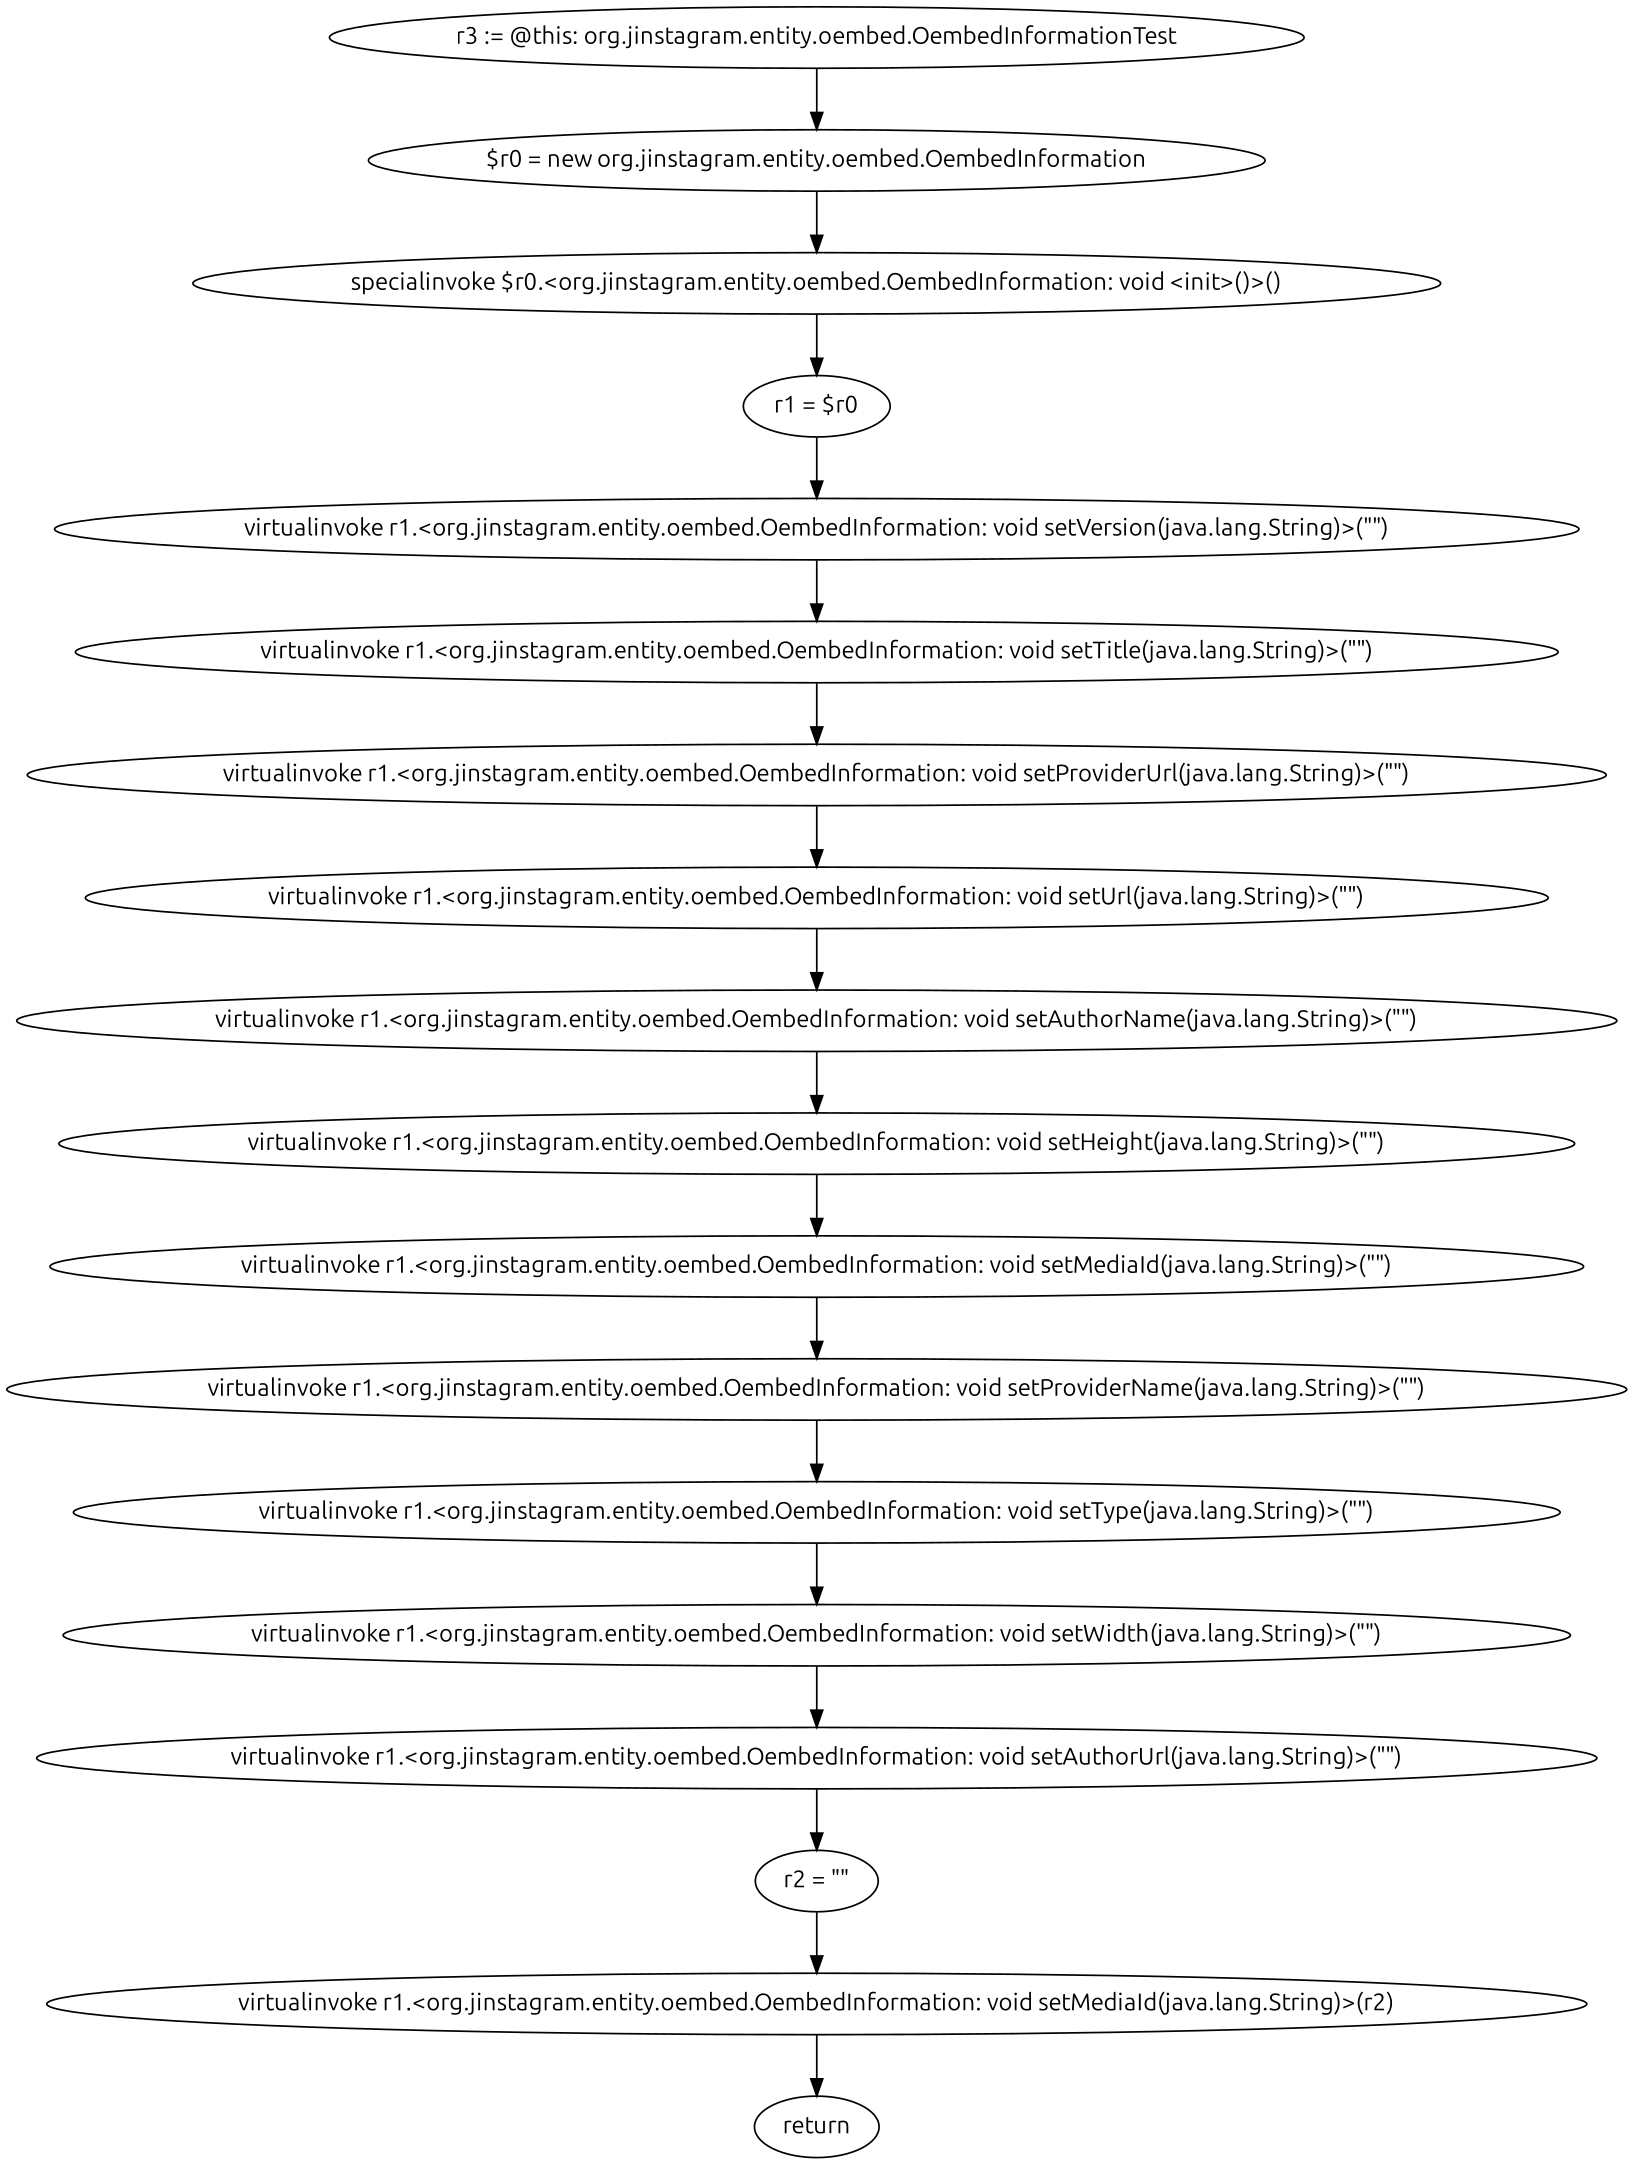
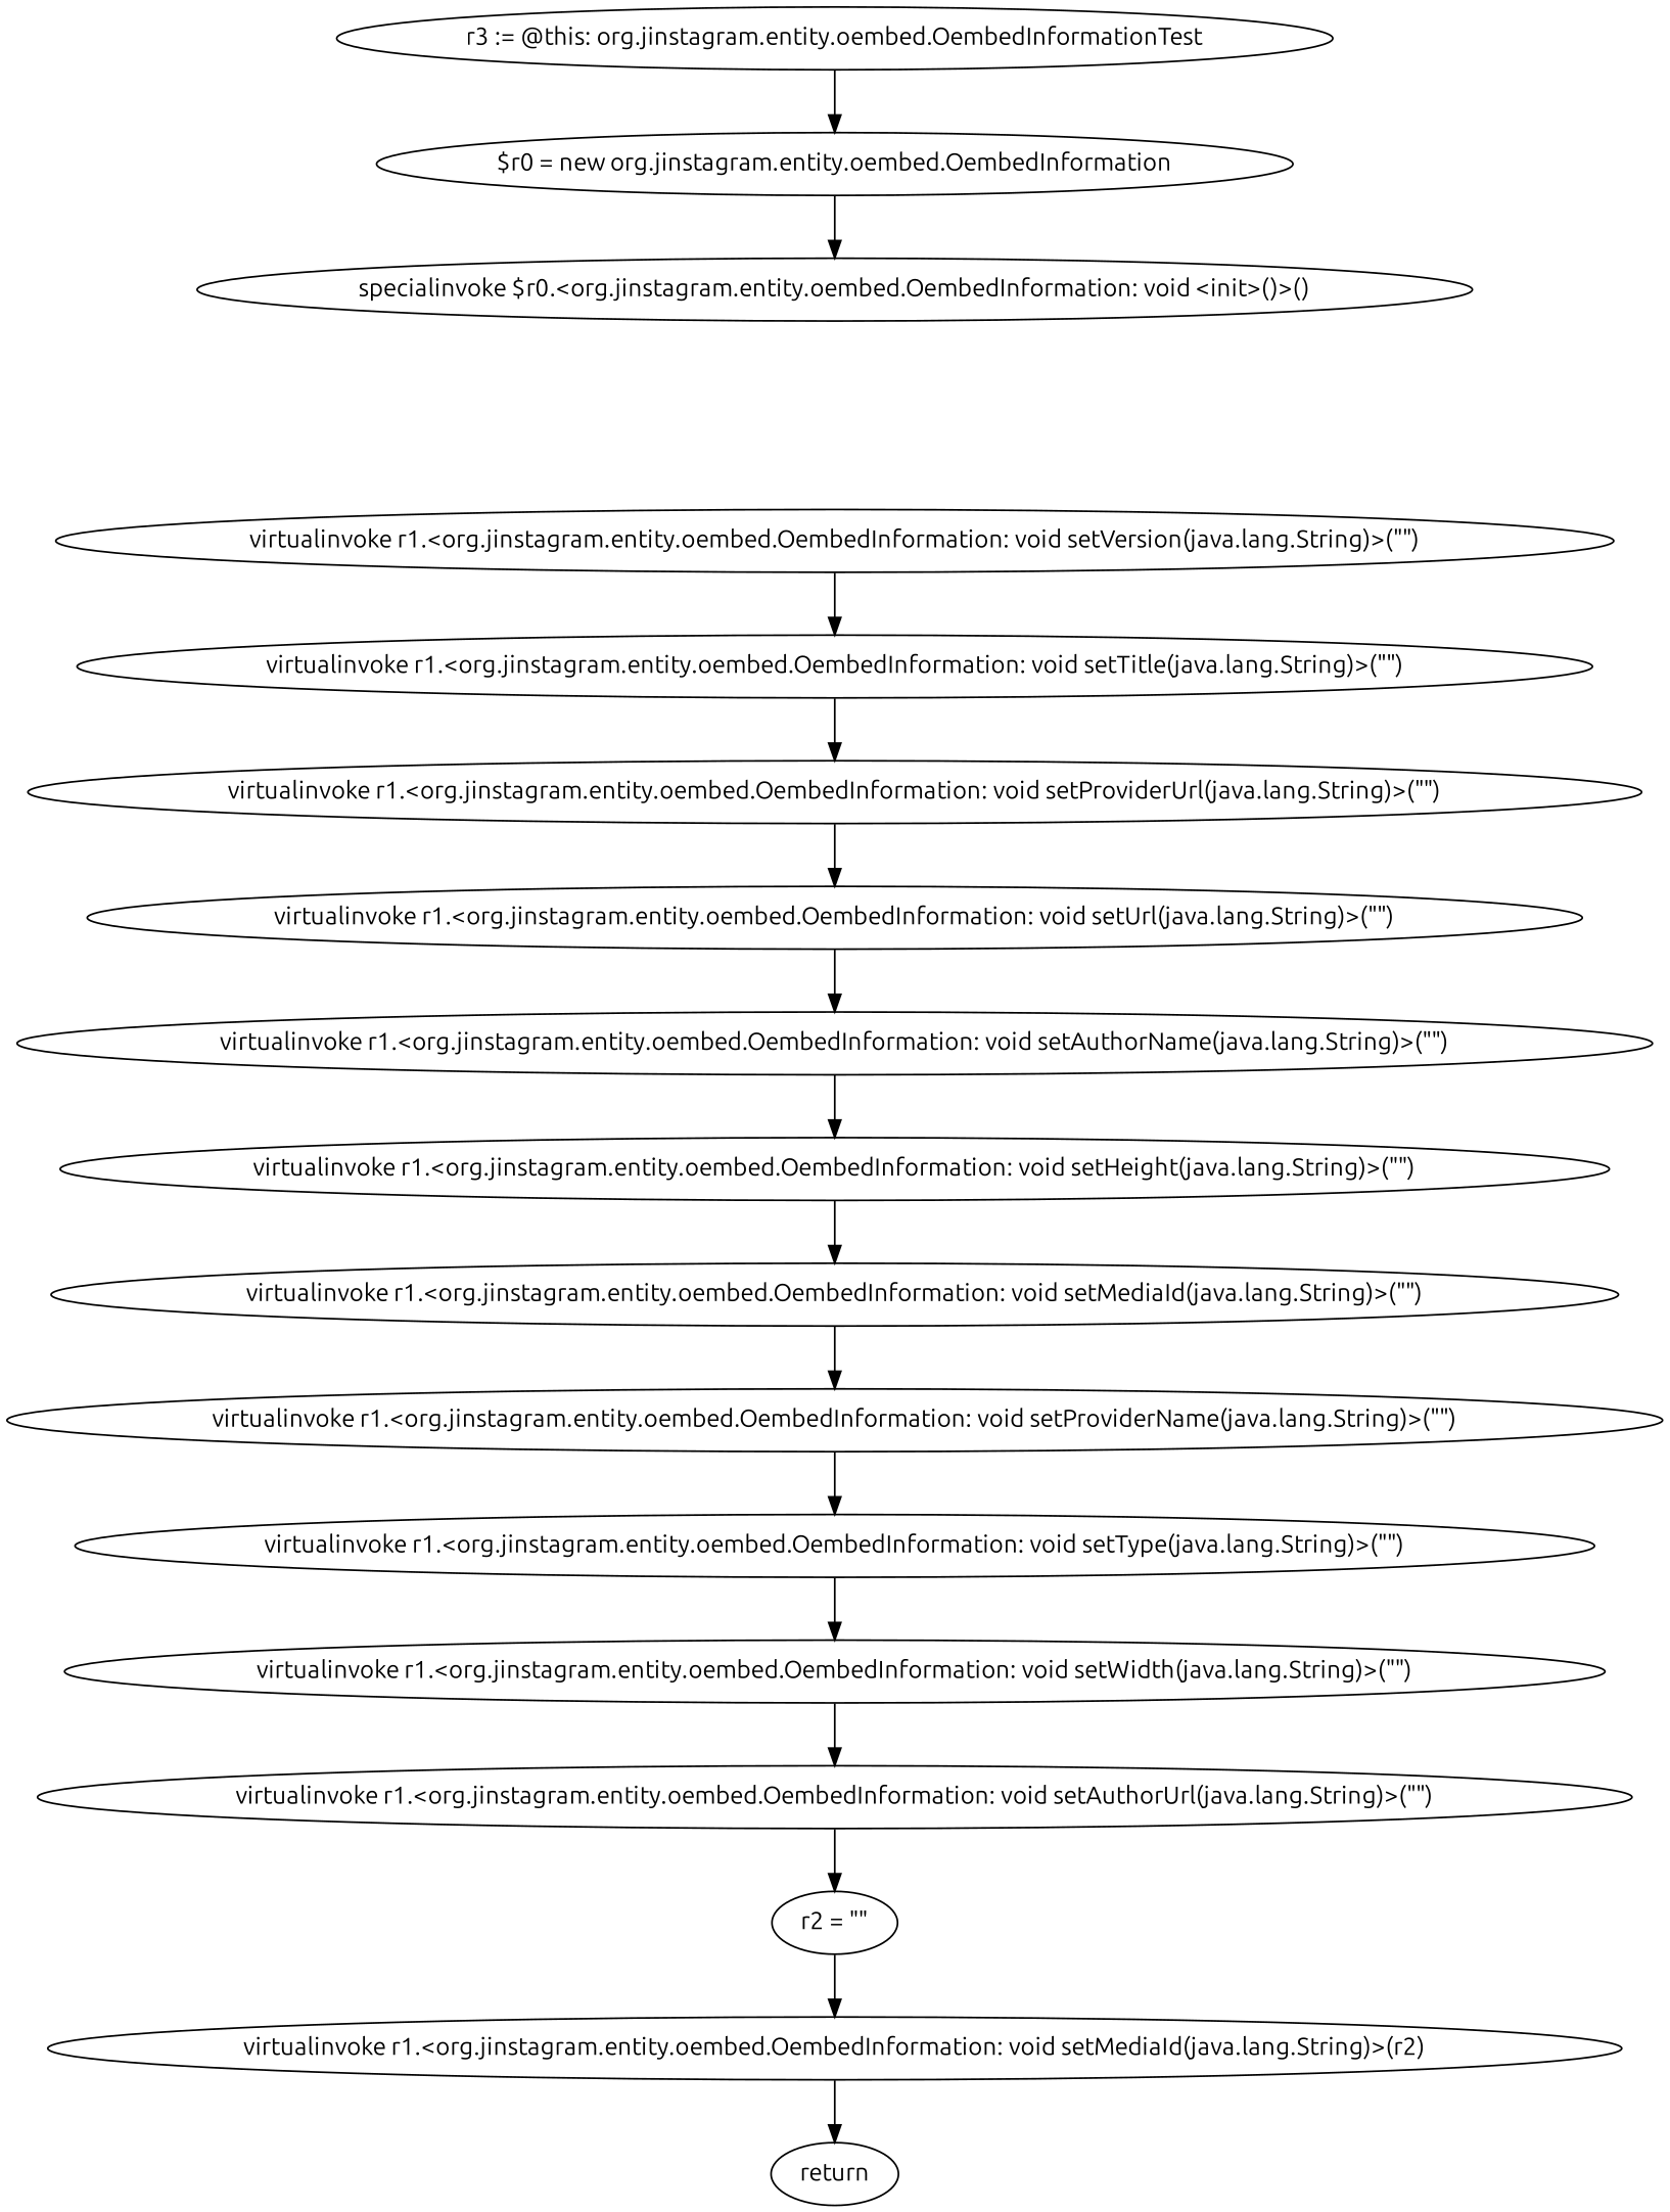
  digraph {
    fontname=Ubuntu
    node [fontname=Ubuntu]
    edge [fontname=Ubuntu]
    "r3 := @this: org.jinstagram.entity.oembed.OembedInformationTest"
    "$r0 = new org.jinstagram.entity.oembed.OembedInformation"
    "specialinvoke $r0.<org.jinstagram.entity.oembed.OembedInformation: void <init>()>()"
-   "r1 = $r0"
    "virtualinvoke r1.<org.jinstagram.entity.oembed.OembedInformation: void setVersion(java.lang.String)>(\"\")"
    "virtualinvoke r1.<org.jinstagram.entity.oembed.OembedInformation: void setTitle(java.lang.String)>(\"\")"
    "virtualinvoke r1.<org.jinstagram.entity.oembed.OembedInformation: void setProviderUrl(java.lang.String)>(\"\")"
    "virtualinvoke r1.<org.jinstagram.entity.oembed.OembedInformation: void setUrl(java.lang.String)>(\"\")"
    "virtualinvoke r1.<org.jinstagram.entity.oembed.OembedInformation: void setAuthorName(java.lang.String)>(\"\")"
    "virtualinvoke r1.<org.jinstagram.entity.oembed.OembedInformation: void setHeight(java.lang.String)>(\"\")"
    "virtualinvoke r1.<org.jinstagram.entity.oembed.OembedInformation: void setMediaId(java.lang.String)>(\"\")"
    "virtualinvoke r1.<org.jinstagram.entity.oembed.OembedInformation: void setProviderName(java.lang.String)>(\"\")"
    "virtualinvoke r1.<org.jinstagram.entity.oembed.OembedInformation: void setType(java.lang.String)>(\"\")"
    "virtualinvoke r1.<org.jinstagram.entity.oembed.OembedInformation: void setWidth(java.lang.String)>(\"\")"
    "virtualinvoke r1.<org.jinstagram.entity.oembed.OembedInformation: void setAuthorUrl(java.lang.String)>(\"\")"
    "r2 = \"\""
    "virtualinvoke r1.<org.jinstagram.entity.oembed.OembedInformation: void setMediaId(java.lang.String)>(r2)"
    return
    "r3 := @this: org.jinstagram.entity.oembed.OembedInformationTest" -> "$r0 = new org.jinstagram.entity.oembed.OembedInformation"
    "$r0 = new org.jinstagram.entity.oembed.OembedInformation" -> "specialinvoke $r0.<org.jinstagram.entity.oembed.OembedInformation: void <init>()>()"
-   "specialinvoke $r0.<org.jinstagram.entity.oembed.OembedInformation: void <init>()>()" -> "r1 = $r0"
-   "r1 = $r0" -> "virtualinvoke r1.<org.jinstagram.entity.oembed.OembedInformation: void setVersion(java.lang.String)>(\"\")"
    "virtualinvoke r1.<org.jinstagram.entity.oembed.OembedInformation: void setVersion(java.lang.String)>(\"\")" -> "virtualinvoke r1.<org.jinstagram.entity.oembed.OembedInformation: void setTitle(java.lang.String)>(\"\")"
    "virtualinvoke r1.<org.jinstagram.entity.oembed.OembedInformation: void setTitle(java.lang.String)>(\"\")" -> "virtualinvoke r1.<org.jinstagram.entity.oembed.OembedInformation: void setProviderUrl(java.lang.String)>(\"\")"
    "virtualinvoke r1.<org.jinstagram.entity.oembed.OembedInformation: void setProviderUrl(java.lang.String)>(\"\")" -> "virtualinvoke r1.<org.jinstagram.entity.oembed.OembedInformation: void setUrl(java.lang.String)>(\"\")"
    "virtualinvoke r1.<org.jinstagram.entity.oembed.OembedInformation: void setUrl(java.lang.String)>(\"\")" -> "virtualinvoke r1.<org.jinstagram.entity.oembed.OembedInformation: void setAuthorName(java.lang.String)>(\"\")"
    "virtualinvoke r1.<org.jinstagram.entity.oembed.OembedInformation: void setAuthorName(java.lang.String)>(\"\")" -> "virtualinvoke r1.<org.jinstagram.entity.oembed.OembedInformation: void setHeight(java.lang.String)>(\"\")"
    "virtualinvoke r1.<org.jinstagram.entity.oembed.OembedInformation: void setHeight(java.lang.String)>(\"\")" -> "virtualinvoke r1.<org.jinstagram.entity.oembed.OembedInformation: void setMediaId(java.lang.String)>(\"\")"
    "virtualinvoke r1.<org.jinstagram.entity.oembed.OembedInformation: void setMediaId(java.lang.String)>(\"\")" -> "virtualinvoke r1.<org.jinstagram.entity.oembed.OembedInformation: void setProviderName(java.lang.String)>(\"\")"
    "virtualinvoke r1.<org.jinstagram.entity.oembed.OembedInformation: void setProviderName(java.lang.String)>(\"\")" -> "virtualinvoke r1.<org.jinstagram.entity.oembed.OembedInformation: void setType(java.lang.String)>(\"\")"
    "virtualinvoke r1.<org.jinstagram.entity.oembed.OembedInformation: void setType(java.lang.String)>(\"\")" -> "virtualinvoke r1.<org.jinstagram.entity.oembed.OembedInformation: void setWidth(java.lang.String)>(\"\")"
    "virtualinvoke r1.<org.jinstagram.entity.oembed.OembedInformation: void setWidth(java.lang.String)>(\"\")" -> "virtualinvoke r1.<org.jinstagram.entity.oembed.OembedInformation: void setAuthorUrl(java.lang.String)>(\"\")"
    "virtualinvoke r1.<org.jinstagram.entity.oembed.OembedInformation: void setAuthorUrl(java.lang.String)>(\"\")" -> "r2 = \"\""
    "r2 = \"\"" -> "virtualinvoke r1.<org.jinstagram.entity.oembed.OembedInformation: void setMediaId(java.lang.String)>(r2)"
    "virtualinvoke r1.<org.jinstagram.entity.oembed.OembedInformation: void setMediaId(java.lang.String)>(r2)" -> return
  }
